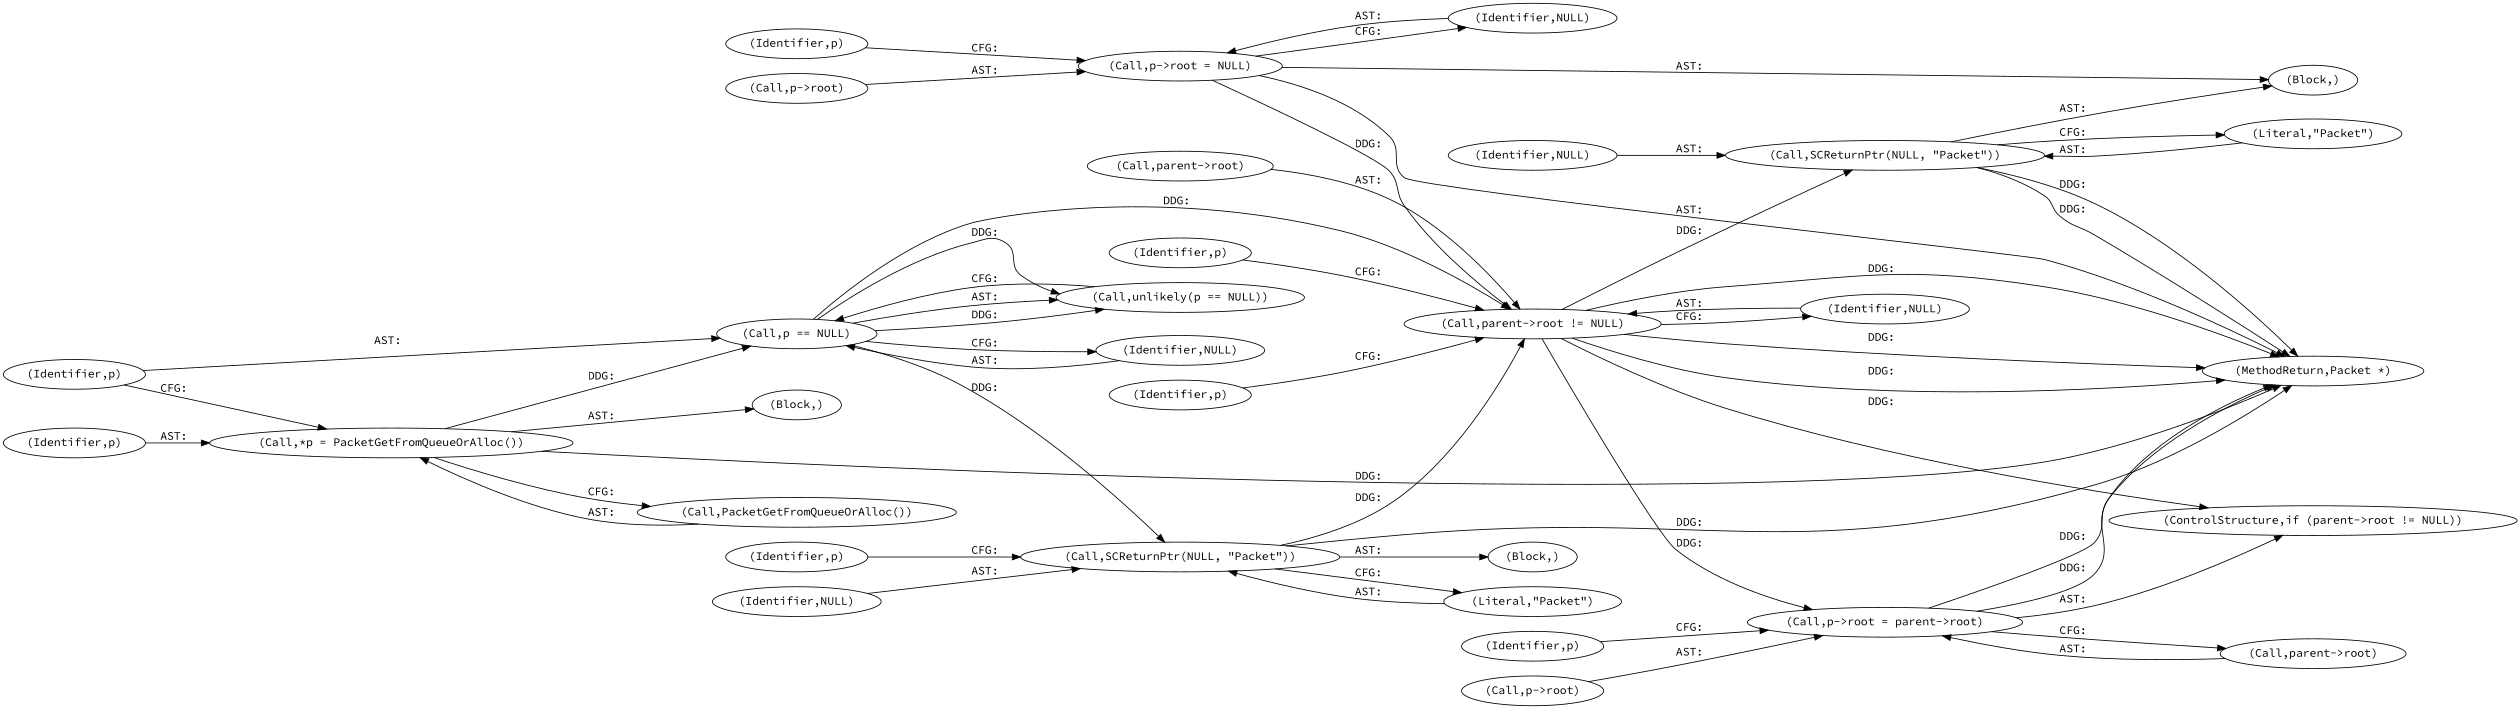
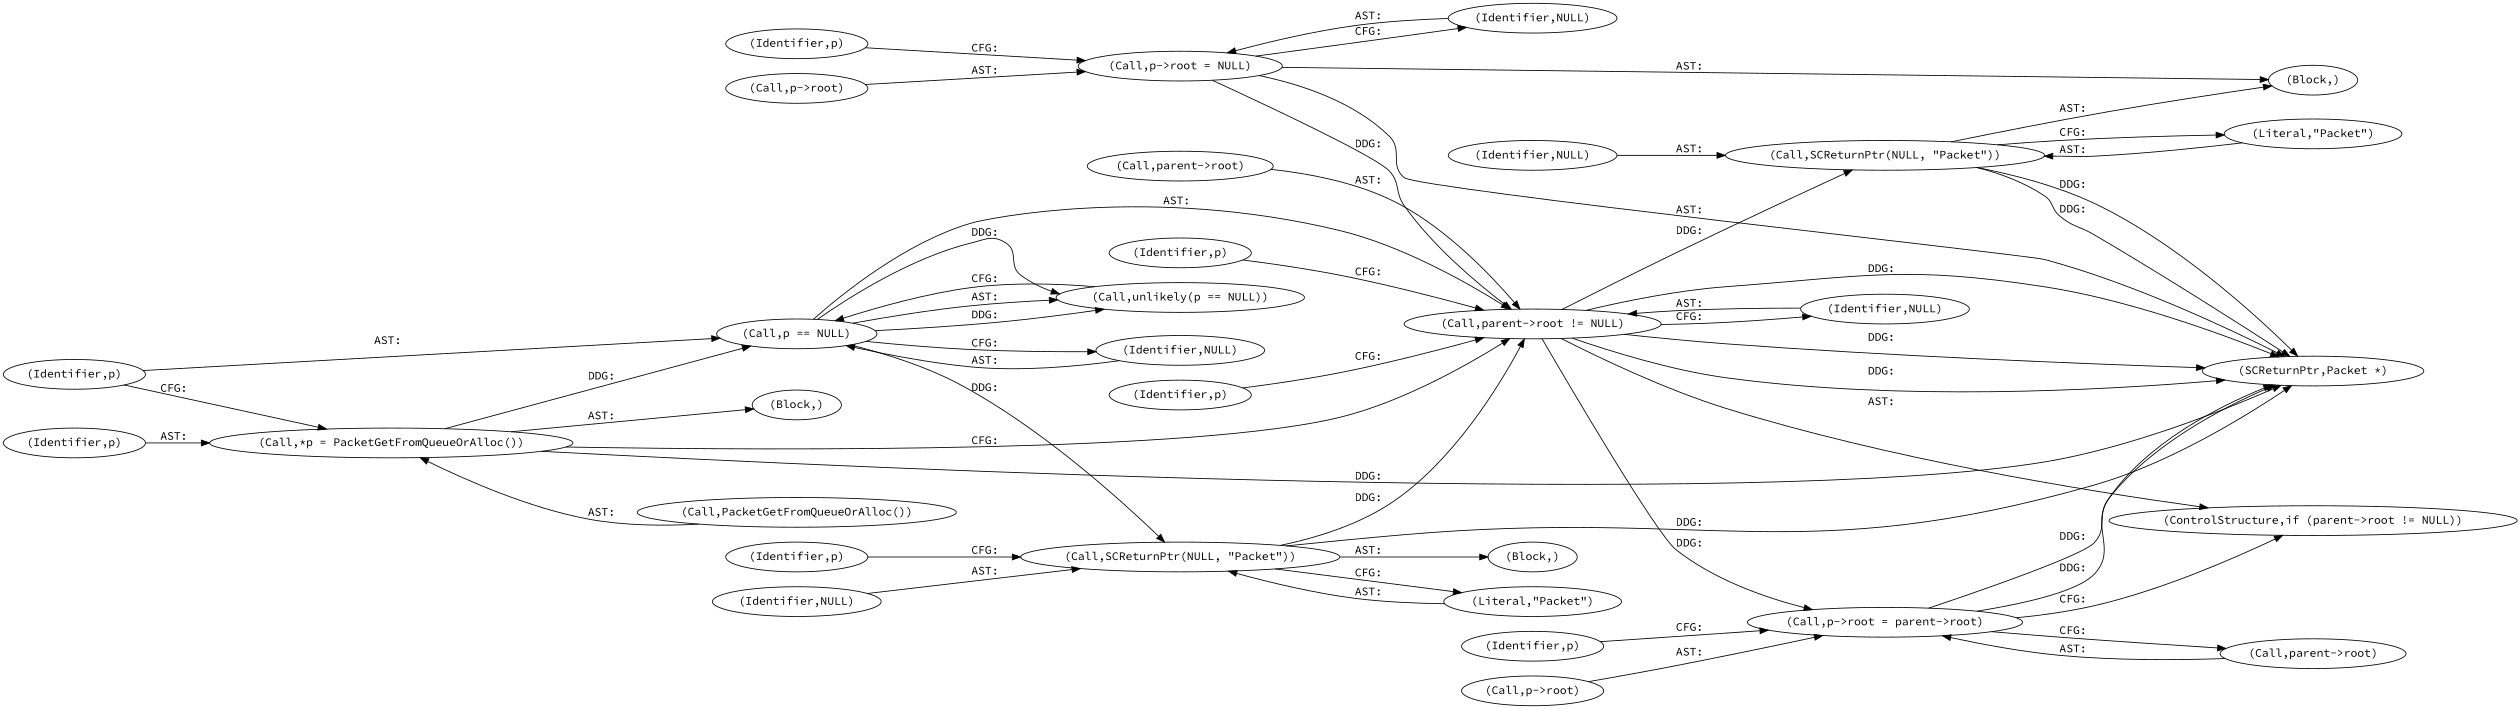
  digraph {
    fontname="Source Code Pro"
    rankdir=LR
    node [fontname="Source Code Pro"]
    edge [fontname="Source Code Pro"]
    n1 [label="(Call,parent->root != NULL)"]
    n2 [label="(Call,p->root = parent->root)"]
    n3 [label="(Call,SCReturnPtr(NULL, \"Packet\"))"]
    n4 [label="(ControlStructure,if (parent->root != NULL))"]
-   n5 [label="(MethodReturn,Packet *)"]
+   n5 [label="(SCReturnPtr,Packet *)"]
    n6 [label="(Identifier,NULL)"]
    n7 [label="(Call,parent->root)"]
    n8 [label="(Call,p->root = NULL)"]
    n9 [label="(Block,)"]
    n10 [label="(Identifier,NULL)"]
    n11 [label="(Literal,\"Packet\")"]
    n12 [label="(Call,SCReturnPtr(NULL, \"Packet\"))"]
    n13 [label="(Block,)"]
    n14 [label="(Literal,\"Packet\")"]
    n15 [label="(Call,p == NULL)"]
    n16 [label="(Identifier,NULL)"]
    n17 [label="(Call,unlikely(p == NULL))"]
    n18 [label="(Call,*p = PacketGetFromQueueOrAlloc())"]
    n19 [label="(Block,)"]
    n20 [label="(Call,PacketGetFromQueueOrAlloc())"]
    n21 [label="(Identifier,p)"]
    n22 [label="(Call,parent->root)"]
    n23 [label="(Identifier,p)"]
    n24 [label="(Identifier,NULL)"]
    n25 [label="(Identifier,p)"]
    n26 [label="(Identifier,p)"]
    n27 [label="(Call,p->root)"]
    n28 [label="(Identifier,p)"]
    n29 [label="(Call,p->root)"]
    n30 [label="(Identifier,NULL)"]
    n31 [label="(Identifier,p)"]
    n32 [label="(Identifier,p)"]
    n1 -> n2 [label="DDG: "]
    n1 -> n3 [label="DDG: "]
-   n1 -> n4 [label="DDG: "]
+   n1 -> n4 [label="AST: "]
    n1 -> n5 [label="DDG: "]
    n1 -> n5 [label="DDG: "]
    n1 -> n5 [label="DDG: "]
    n1 -> n6 [label="CFG: "]
-   n2 -> n4 [label="AST: "]
+   n2 -> n4 [label="CFG: "]
    n2 -> n5 [label="DDG: "]
    n2 -> n5 [label="DDG: "]
    n2 -> n7 [label="CFG: "]
    n3 -> n5 [label="DDG: "]
    n3 -> n5 [label="DDG: "]
    n3 -> n9 [label="AST: "]
    n3 -> n11 [label="CFG: "]
    n6 -> n1 [label="AST: "]
    n7 -> n2 [label="AST: "]
    n8 -> n1 [label="DDG: "]
    n8 -> n5 [label="AST: "]
    n8 -> n9 [label="AST: "]
    n8 -> n10 [label="CFG: "]
    n10 -> n8 [label="AST: "]
    n11 -> n3 [label="AST: "]
    n12 -> n1 [label="DDG: "]
    n12 -> n5 [label="DDG: "]
    n12 -> n13 [label="AST: "]
    n12 -> n14 [label="CFG: "]
    n14 -> n12 [label="AST: "]
-   n15 -> n1 [label="DDG: "]
+   n15 -> n1 [label="AST: "]
    n15 -> n12 [label="DDG: "]
    n15 -> n16 [label="CFG: "]
    n15 -> n17 [label="AST: "]
    n15 -> n17 [label="DDG: "]
    n15 -> n17 [label="DDG: "]
    n16 -> n15 [label="AST: "]
    n17 -> n15 [label="CFG: "]
    n18 -> n5 [label="DDG: "]
    n18 -> n15 [label="DDG: "]
    n18 -> n19 [label="AST: "]
-   n18 -> n20 [label="CFG: "]
+   n18 -> n1 [label="CFG: "]
    n20 -> n18 [label="AST: "]
    n21 -> n12 [label="CFG: "]
    n22 -> n1 [label="AST: "]
    n23 -> n1 [label="CFG: "]
    n24 -> n12 [label="AST: "]
    n25 -> n18 [label="AST: "]
    n26 -> n8 [label="CFG: "]
    n27 -> n2 [label="AST: "]
    n28 -> n2 [label="CFG: "]
    n29 -> n8 [label="AST: "]
    n30 -> n3 [label="AST: "]
    n31 -> n1 [label="CFG: "]
    n32 -> n15 [label="AST: "]
    n32 -> n18 [label="CFG: "]
  }
